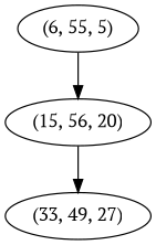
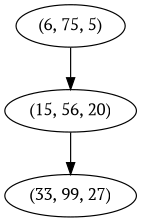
  digraph {
    fontname="PT Serif"
    node [fontname="PT Serif"]
    edge [fontname="PT Serif"]
    n1 [label="(15, 56, 20)"]
-   "(6, 75, 5)" [label="(6, 55, 5)"]
-   "(33, 49, 27)"
+   "(6, 75, 5)"
+   "(33, 49, 27)" [label="(33, 99, 27)"]
    n1 -> "(33, 49, 27)"
    "(6, 75, 5)" -> n1
  }
